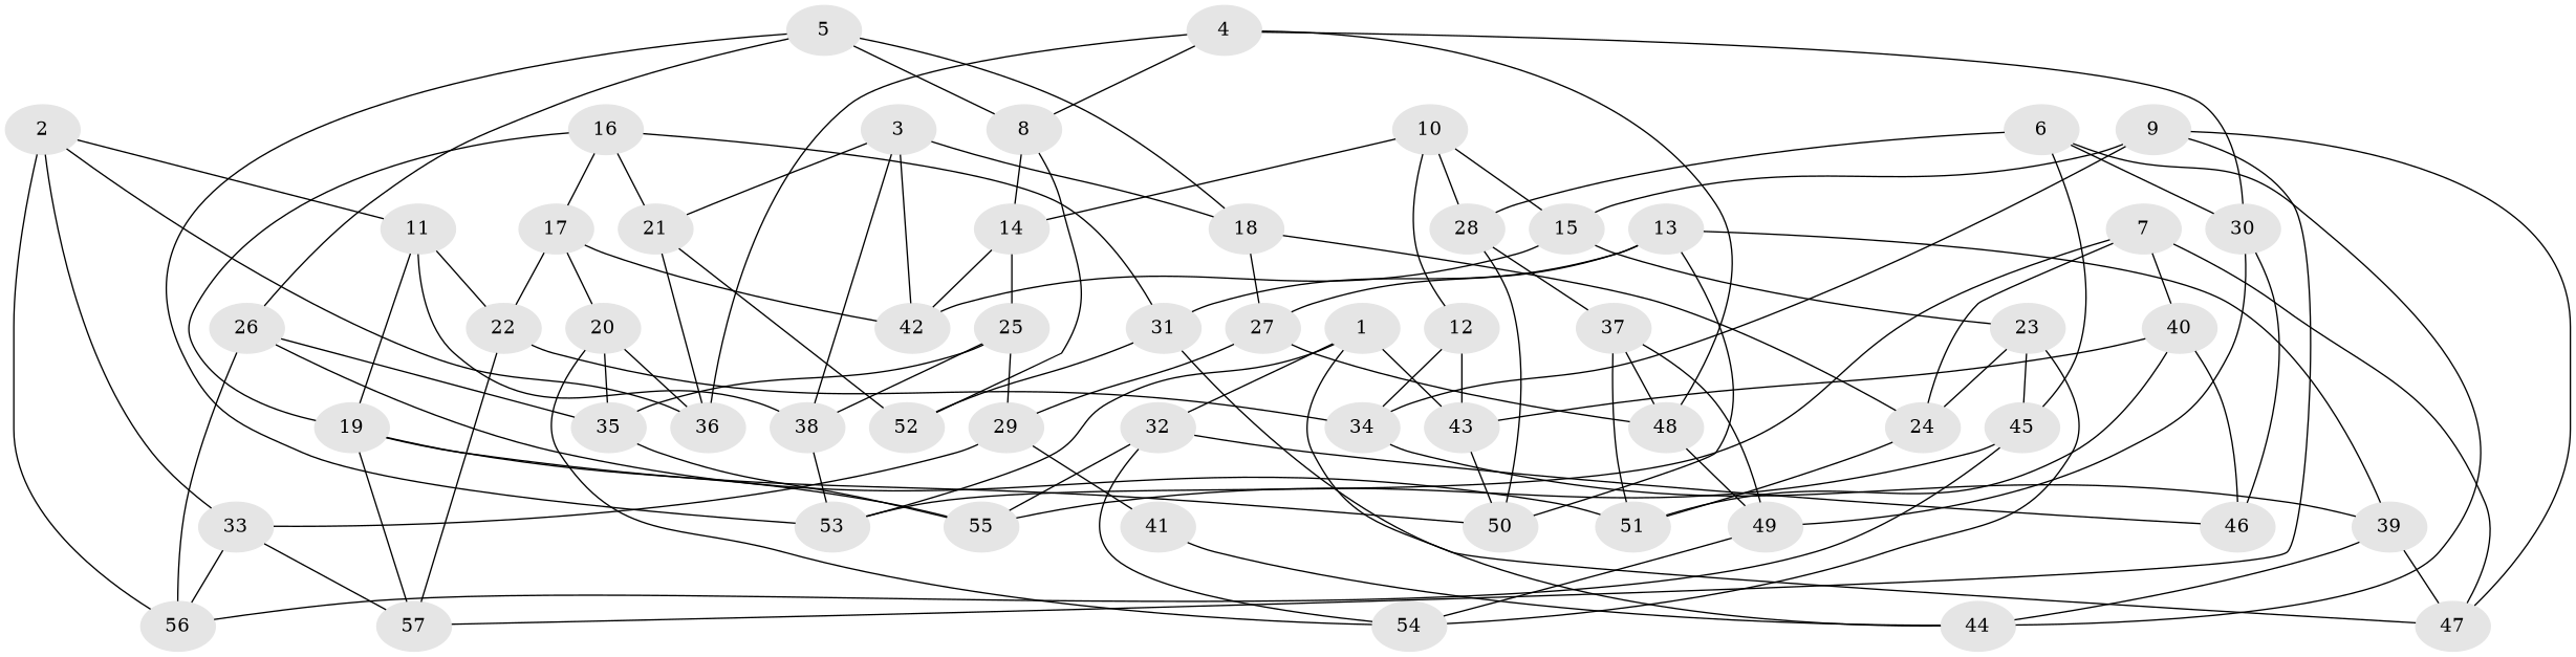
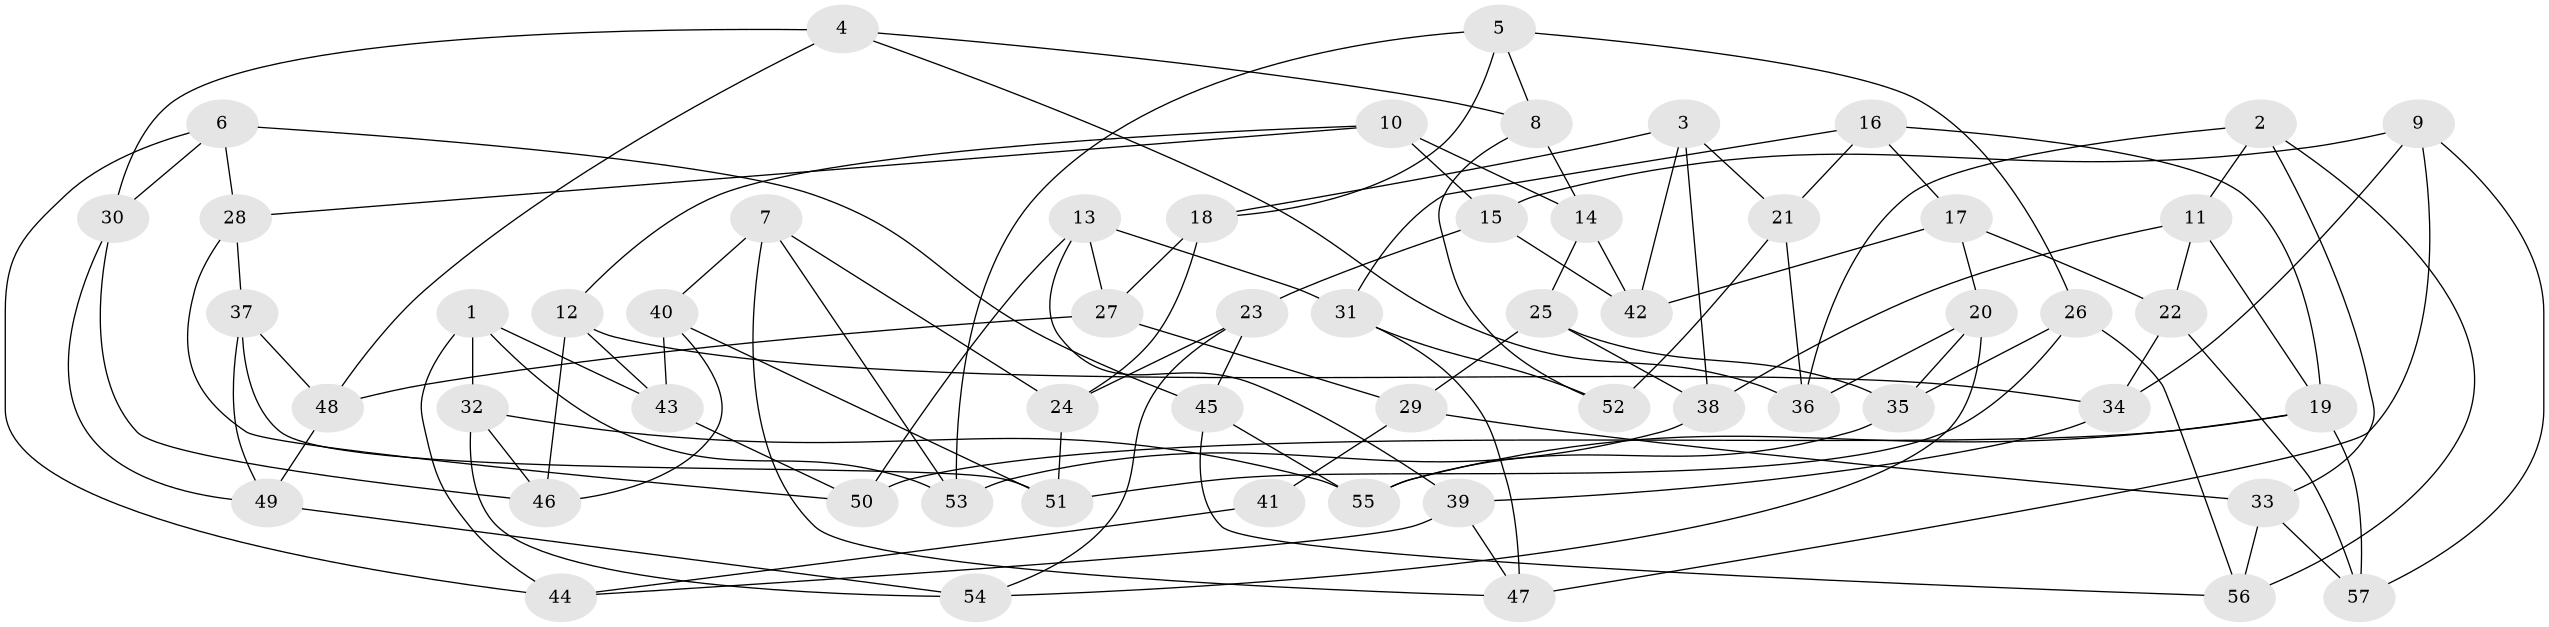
  graph {
    fontname="DejaVu Serif"
    node [color=gray90 fontname="DejaVu Serif" style=filled]
    edge [fontname="DejaVu Serif"]
    1
    32
    43
    44
    53
    46
    55
    54
    50
    2
    11
    33
    36
    56
    38
    19
    22
    57
    3
    18
    21
    42
    24
    27
    52
    4
    8
    30
    48
    14
    49
    5
    26
    35
    51
    6
    28
    45
    37
    7
    40
    47
    25
    9
    15
    34
    23
    39
    10
    12
    13
    31
    29
    16
    17
    20
    41
    1 -- 32
    1 -- 43
    1 -- 44
    1 -- 53
    32 -- 46
    32 -- 55
    32 -- 54
    43 -- 50
    2 -- 11
    2 -- 33
    2 -- 36
    2 -- 56
    11 -- 38
    11 -- 19
    11 -- 22
    33 -- 56
    33 -- 57
    38 -- 53
    19 -- 55
    19 -- 50
    19 -- 57
    22 -- 57
    22 -- 34
    3 -- 38
    3 -- 18
    3 -- 21
    3 -- 42
    18 -- 24
    18 -- 27
    21 -- 36
    21 -- 52
    24 -- 51
    27 -- 48
    27 -- 29
    4 -- 36
    4 -- 8
    4 -- 30
    4 -- 48
    8 -- 52
    8 -- 14
    30 -- 46
    30 -- 49
    48 -- 49
    14 -- 42
    14 -- 25
    49 -- 54
    5 -- 53
    5 -- 18
    5 -- 8
    5 -- 26
    26 -- 56
    26 -- 35
    26 -- 51
    35 -- 55
    6 -- 44
    6 -- 30
    6 -- 28
    6 -- 45
    28 -- 50
    28 -- 37
    45 -- 55
    45 -- 56
    37 -- 48
    37 -- 49
    37 -- 51
    7 -- 53
    7 -- 24
    7 -- 40
    7 -- 47
    40 -- 43
    40 -- 46
    40 -- 51
    25 -- 38
    25 -- 35
    25 -- 29
    9 -- 57
    9 -- 47
    9 -- 15
    9 -- 34
    15 -- 42
    15 -- 23
    34 -- 39
    23 -- 54
    23 -- 24
    23 -- 45
    39 -- 44
    39 -- 47
    10 -- 14
    10 -- 28
    10 -- 15
    10 -- 12
    12 -- 43
+   12 -- 46
    12 -- 34
    13 -- 50
    13 -- 27
    13 -- 39
    13 -- 31
    31 -- 52
    31 -- 47
    29 -- 33
    29 -- 41
    16 -- 19
    16 -- 21
    16 -- 31
    16 -- 17
    17 -- 22
    17 -- 42
    17 -- 20
    20 -- 54
    20 -- 36
    20 -- 35
    41 -- 44
  }
